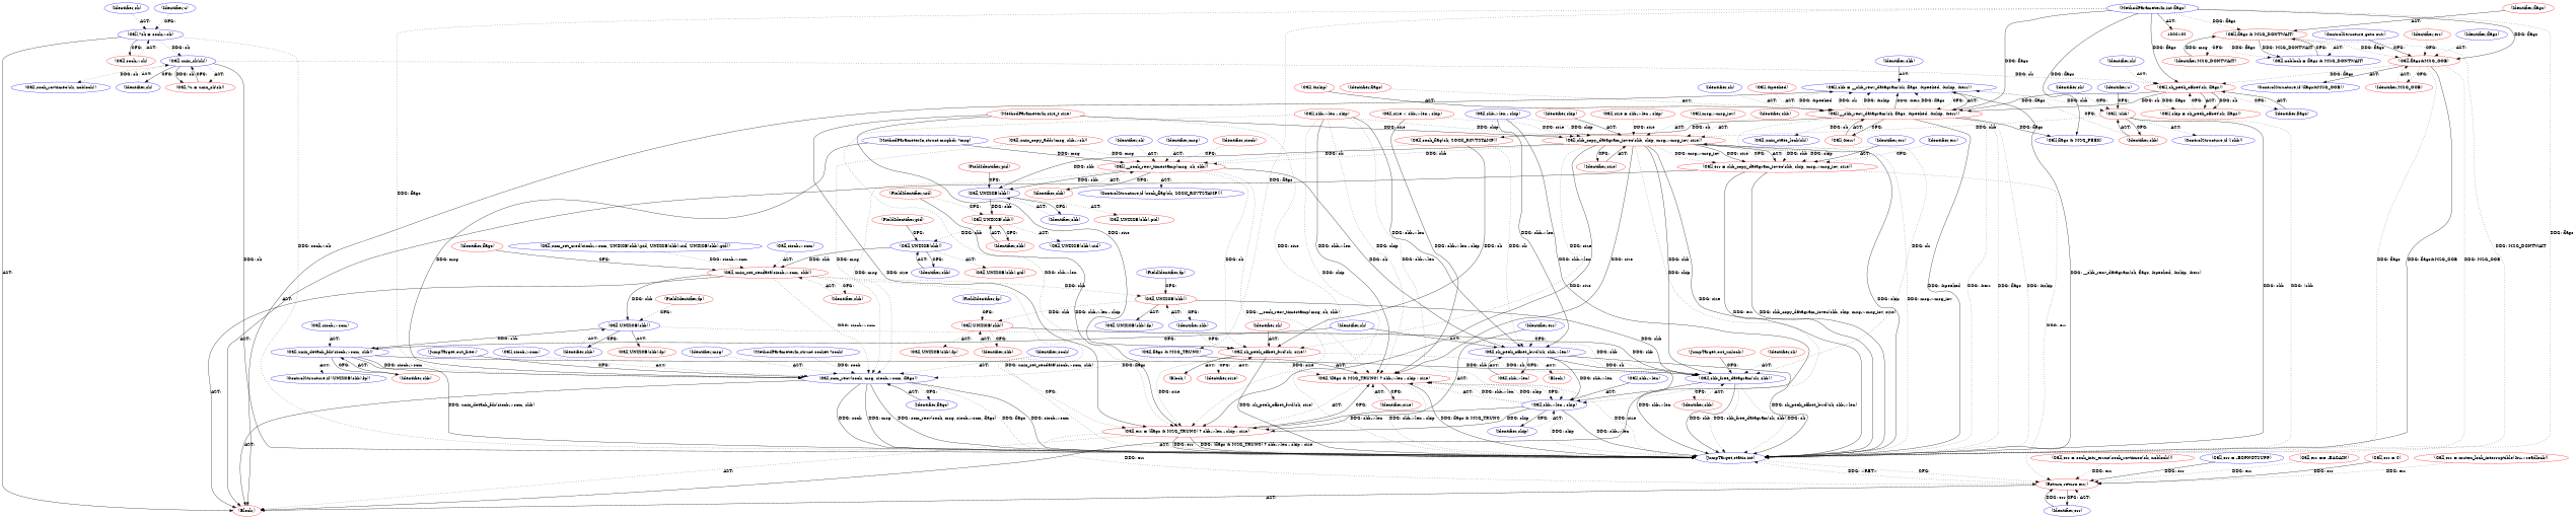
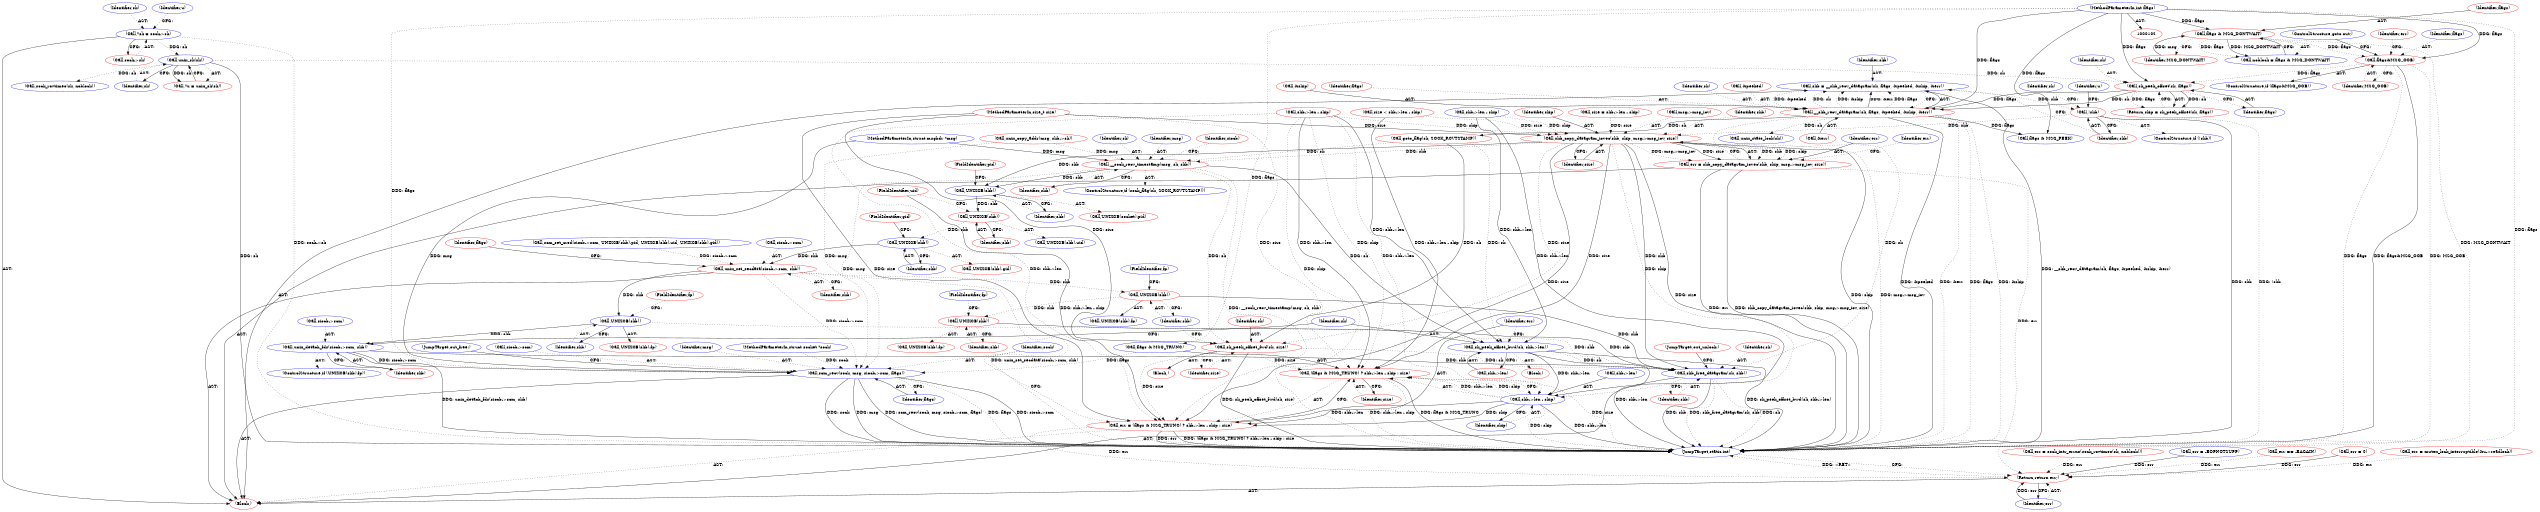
  digraph {
    node [color=red]
    edge [style=dotted]
    n1 [color=blue label="(Call,skb = __skb_recv_datagram(sk, flags, &peeked, &skip, &err))"]
    n2 [label="(Call,__skb_recv_datagram(sk, flags, &peeked, &skip, &err))"]
    n3 [label="(Call,!skb)"]
    n4 [color=blue label="(JumpTarget,static int)"]
    n5 [label="(Block,)"]
    n6 [color=blue label="(Call,skb_free_datagram(sk, skb))"]
    n7 [color=blue label="(Call,unix_state_lock(sk))"]
    n8 [color=blue label="(Call,flags & MSG_PEEK)"]
    n9 [label="(Call,&err)"]
-   n10 [label="(Call,sock_flag(sk, SOCK_RCVTSTAMP))"]
+   n10 [label="(Call,goto_flag(sk, SOCK_RCVTSTAMP))"]
    n11 [label="(Call,skb_copy_datagram_iovec(skb, skip, msg->msg_iov, size))"]
    n12 [label="(Identifier,skb)"]
    n13 [color=blue label="(ControlStructure,if (!skb))"]
    n14 [label="(Return,return err;)"]
    n15 [label="(Identifier,skb)"]
    n16 [label="(Call,__sock_recv_timestamp(msg, sk, skb))"]
    n17 [label="(Call,sk_peek_offset_fwd(sk, size))"]
    n18 [color=blue label="(Call,sk_peek_offset_bwd(sk, skb->len))"]
    n19 [label="(Call,sk_peek_offset(sk, flags))"]
    n20 [color=blue label="(Identifier,flags)"]
-   n21 [label="(Call,skip = sk_peek_offset(sk, flags))"]
+   n21 [label="(Return,skip = sk_peek_offset(sk, flags))"]
    n22 [color=blue label="(Call,unix_sk(sk))"]
    n23 [label="(Call,*u = unix_sk(sk))"]
    n24 [color=blue label="(Call,sock_rcvtimeo(sk, noblock))"]
    n25 [color=blue label="(Identifier,sk)"]
    n26 [color=blue label="(Call,*sk = sock->sk)"]
    n27 [label="(Call,sock->sk)"]
    n28 [label="(Call,flags&MSG_OOB)"]
    n29 [label="(Identifier,MSG_OOB)"]
    n30 [color=blue label="(ControlStructure,if (flags&MSG_OOB))"]
    n31 [label="(Call,flags & MSG_DONTWAIT)"]
    n32 [label="(Identifier,MSG_DONTWAIT)"]
    n33 [color=blue label="(Call,noblock = flags & MSG_DONTWAIT)"]
    n34 [color=blue label="(MethodParameterIn,int flags)"]
    n35 [color=blue label="(Call,scm_recv(sock, msg, siocb->scm, flags))"]
    n36 [color=blue label="(Call,flags & MSG_TRUNC)"]
    1000102
    n38 [color=blue label="(Identifier,flags)"]
    n39 [label="(Call,(flags & MSG_TRUNC) ? skb->len - skip : size)"]
    n40 [label="(Call,err = skb_copy_datagram_iovec(skb, skip, msg->msg_iov, size))"]
    n41 [color=blue label="(Call,UNIXCB(skb))"]
    n42 [color=blue label="(Call,skb->len - skip)"]
    n43 [label="(Call,err = (flags & MSG_TRUNC) ? skb->len - skip : size)"]
    n44 [label="(Identifier,size)"]
    n45 [label="(Identifier,skb)"]
    n46 [color=blue label="(ControlStructure,if (sock_flag(sk, SOCK_RCVTSTAMP)))"]
    n47 [label="(Call,UNIXCB(skb))"]
-   n48 [label="(Call,UNIXCB(skb).pid)"]
+   n48 [label="(Call,UNIXCB(socket).pid)"]
    n49 [color=blue label="(Identifier,skb)"]
    n50 [color=blue label="(Identifier,skip)"]
    n51 [label="(Identifier,size)"]
    n52 [label="(Block,)"]
    n53 [label="(Identifier,size)"]
    n54 [color=blue label="(Identifier,err)"]
    n55 [label="(Call,skb->len)"]
    n56 [label="(Block,)"]
    n57 [color=blue label="(Call,UNIXCB(skb))"]
    n58 [color=blue label="(Call,UNIXCB(skb).uid)"]
    n59 [label="(Identifier,skb)"]
    n60 [label="(Call,unix_set_secdata(siocb->scm, skb))"]
    n61 [label="(Call,UNIXCB(skb).gid)"]
    n62 [color=blue label="(Identifier,skb)"]
    n63 [color=blue label="(Call,UNIXCB(skb))"]
    n64 [label="(Call,UNIXCB(skb))"]
    n65 [label="(Identifier,skb)"]
    n66 [color=blue label="(Call,unix_detach_fds(siocb->scm, skb))"]
    n67 [label="(Call,UNIXCB(skb).fp)"]
    n68 [color=blue label="(Identifier,skb)"]
    n69 [label="(Identifier,skb)"]
    n70 [color=blue label="(ControlStructure,if (UNIXCB(skb).fp))"]
    n71 [label="(Call,UNIXCB(skb))"]
    n72 [color=blue label="(Identifier,skb)"]
    n73 [color=blue label="(Call,UNIXCB(skb).fp)"]
    n74 [label="(Identifier,skb)"]
    n75 [label="(Call,UNIXCB(skb).fp)"]
    n76 [color=blue label="(JumpTarget,out_free:)"]
    n77 [label="(Call,&skip)"]
    n78 [color=blue label="(Identifier,err)"]
    n79 [label="(Call,err = sock_intr_errno(sock_rcvtimeo(sk, noblock)))"]
    n80 [label="(Identifier,skip)"]
    n81 [color=blue label="(Call,siocb->scm)"]
    n82 [color=blue label="(Call,siocb->scm)"]
    n83 [label="(Identifier,err)"]
    n84 [label="(Call,size = skb->len - skip)"]
    n85 [color=blue label="(Identifier,sk)"]
    n86 [label="(Call,size < skb->len - skip)"]
    n87 [color=blue label="(Identifier,msg)"]
    n88 [label="(Identifier,flags)"]
    n89 [label="(Identifier,flags)"]
    n90 [label="(Identifier,siocb)"]
    n91 [color=blue label="(MethodParameterIn,struct socket *sock)"]
    n92 [label="(Identifier,flags)"]
    n93 [label="(Call,skb->len - skip)"]
    n94 [color=blue label="(Identifier,sk)"]
    n95 [color=blue label="(FieldIdentifier,fp)"]
    n96 [color=blue label="(Call,err = -EOPNOTSUPP)"]
    n97 [color=blue label="(MethodParameterIn,struct msghdr *msg)"]
    n98 [color=blue label="(Identifier,flags)"]
    n99 [color=blue label="(FieldIdentifier,fp)"]
    n100 [label="(FieldIdentifier,uid)"]
    n101 [label="(FieldIdentifier,gid)"]
    n102 [color=blue label="(Identifier,msg)"]
    n103 [color=blue label="(Identifier,sk)"]
    n104 [color=blue label="(Identifier,sk)"]
    n105 [color=blue label="(Identifier,err)"]
    n106 [color=blue label="(Call,scm_set_cred(siocb->scm, UNIXCB(skb).pid, UNIXCB(skb).uid, UNIXCB(skb).gid))"]
    n107 [color=blue label="(Identifier,sk)"]
    n108 [color=blue label="(Identifier,sk)"]
    n109 [color=blue label="(Call,skb->len - skip)"]
    n110 [label="(Call,&peeked)"]
    n111 [label="(Call,unix_copy_addr(msg, skb->sk))"]
    n112 [label="(Call,msg->msg_iov)"]
    n113 [label="(FieldIdentifier,pid)"]
    n114 [color=blue label="(Call,skb->len)"]
    n115 [label="(JumpTarget,out_unlock:)"]
    n116 [color=blue label="(Call,siocb->scm)"]
    n117 [color=blue label="(ControlStructure,goto out;)"]
    n118 [label="(Call,err == -EAGAIN)"]
    n119 [label="(Call,err = 0)"]
    n120 [label="(Identifier,sk)"]
    n121 [color=blue label="(Identifier,u)"]
    n122 [label="(MethodParameterIn,size_t size)"]
    n123 [label="(Identifier,sk)"]
    n124 [color=blue label="(Identifier,skb)"]
    n125 [label="(FieldIdentifier,fp)"]
    n126 [color=blue label="(Identifier,sock)"]
    n127 [color=blue label="(Identifier,err)"]
    n128 [color=blue label="(Identifier,u)"]
    n129 [label="(Identifier,skb)"]
    n130 [label="(Call,err = mutex_lock_interruptible(&u->readlock))"]
    n1 -> n2 [label="CFG: "]
    n1 -> n3 [label="DDG: skb"]
    n1 -> n4 [label="DDG: __skb_recv_datagram(sk, flags, &peeked, &skip, &err)" style=solid]
    n1 -> n5 [label="AST: " style=solid]
    n2 -> n1 [label="AST: " style=solid]
    n2 -> n1 [label="DDG: &peeked"]
    n2 -> n1 [label="DDG: sk"]
    n2 -> n1 [label="DDG: &skip"]
    n2 -> n1 [label="DDG: &err" style=solid]
    n2 -> n1 [label="DDG: flags"]
    n2 -> n4 [label="DDG: &peeked" style=solid]
    n2 -> n4 [label="DDG: &err"]
    n2 -> n4 [label="DDG: flags"]
    n2 -> n4 [label="DDG: &skip"]
    n2 -> n6 [label="DDG: sk"]
    n2 -> n7 [label="DDG: sk"]
    n2 -> n8 [label="DDG: flags" style=solid]
-   n2 -> n9 [label="CFG: " style=solid]
    n2 -> n10 [label="DDG: sk" style=solid]
    n3 -> n4 [label="DDG: !skb"]
    n3 -> n4 [label="DDG: skb" style=solid]
    n3 -> n11 [label="DDG: skb"]
    n3 -> n12 [label="CFG: " style=solid]
    n3 -> n13 [label="AST: "]
    n4 -> n14 [label="CFG: "]
    n6 -> n4 [label="DDG: skb_free_datagram(sk, skb)"]
    n6 -> n4 [label="DDG: sk"]
    n6 -> n4 [label="DDG: skb" style=solid]
    n6 -> n5 [label="AST: " style=solid]
    n6 -> n15 [label="CFG: "]
    n9 -> n2 [label="AST: " style=solid]
    n10 -> n16 [label="DDG: sk"]
    n10 -> n17 [label="DDG: sk" style=solid]
    n10 -> n18 [label="DDG: sk"]
    n11 -> n4 [label="DDG: skip" style=solid]
    n11 -> n4 [label="DDG: msg->msg_iov"]
    n11 -> n4 [label="DDG: size" style=solid]
    n11 -> n6 [label="DDG: skb" style=solid]
    n11 -> n16 [label="DDG: skb"]
    n11 -> n17 [label="DDG: size"]
    n11 -> n39 [label="DDG: size" style=solid]
    n11 -> n40 [label="AST: " style=solid]
    n11 -> n40 [label="DDG: skb"]
    n11 -> n40 [label="DDG: skip"]
    n11 -> n40 [label="DDG: msg->msg_iov"]
    n11 -> n40 [label="DDG: size" style=solid]
    n11 -> n41 [label="DDG: skb" style=solid]
    n11 -> n42 [label="DDG: skip"]
    n11 -> n43 [label="DDG: size" style=solid]
    n11 -> n44 [label="CFG: " style=solid]
    n12 -> n1 [label="CFG: "]
    n12 -> n3 [label="AST: " style=solid]
    n14 -> n4 [label="DDG: <RET>"]
    n14 -> n5 [label="AST: " style=solid]
    n14 -> n54 [label="CFG: " style=solid]
    n15 -> n6 [label="AST: "]
    n16 -> n4 [label="DDG: __sock_recv_timestamp(msg, sk, skb)"]
    n16 -> n17 [label="DDG: sk"]
    n16 -> n18 [label="DDG: sk" style=solid]
    n16 -> n35 [label="DDG: msg"]
    n16 -> n41 [label="DDG: skb" style=solid]
    n16 -> n45 [label="CFG: " style=solid]
    n16 -> n46 [label="AST: "]
    n17 -> n4 [label="DDG: sk_peek_offset_fwd(sk, size)" style=solid]
    n17 -> n6 [label="DDG: sk"]
    n17 -> n39 [label="DDG: size"]
    n17 -> n43 [label="DDG: size"]
    n17 -> n52 [label="AST: " style=solid]
    n17 -> n53 [label="CFG: "]
    n18 -> n4 [label="DDG: skb->len" style=solid]
    n18 -> n4 [label="DDG: sk_peek_offset_bwd(sk, skb->len)" style=solid]
    n18 -> n6 [label="DDG: sk"]
    n18 -> n42 [label="DDG: skb->len" style=solid]
    n18 -> n55 [label="CFG: " style=solid]
    n18 -> n56 [label="AST: "]
    n19 -> n2 [label="DDG: sk" style=solid]
    n19 -> n2 [label="DDG: flags" style=solid]
    n19 -> n20 [label="CFG: "]
    n19 -> n21 [label="AST: " style=solid]
    n19 -> n21 [label="DDG: sk" style=solid]
    n19 -> n21 [label="DDG: flags"]
    n20 -> n19 [label="AST: " style=solid]
    n21 -> n19 [label="CFG: "]
    n22 -> n4 [label="DDG: sk" style=solid]
    n22 -> n19 [label="DDG: sk"]
    n22 -> n23 [label="AST: "]
    n22 -> n23 [label="DDG: sk" style=solid]
    n22 -> n24 [label="DDG: sk"]
    n22 -> n25 [label="CFG: " style=solid]
    n23 -> n22 [label="CFG: " style=solid]
    n25 -> n22 [label="AST: "]
    n26 -> n4 [label="DDG: sock->sk"]
    n26 -> n5 [label="AST: " style=solid]
    n26 -> n22 [label="DDG: sk"]
    n26 -> n27 [label="CFG: " style=solid]
    n27 -> n26 [label="AST: "]
    n28 -> n4 [label="DDG: flags"]
    n28 -> n4 [label="DDG: flags&MSG_OOB" style=solid]
    n28 -> n4 [label="DDG: MSG_OOB"]
    n28 -> n19 [label="DDG: flags"]
    n28 -> n29 [label="CFG: "]
    n28 -> n30 [label="AST: " style=solid]
    n29 -> n28 [label="AST: "]
    n31 -> n4 [label="DDG: MSG_DONTWAIT"]
    n31 -> n28 [label="DDG: flags"]
    n31 -> n32 [label="CFG: "]
    n31 -> n33 [label="AST: "]
    n31 -> n33 [label="DDG: flags"]
    n31 -> n33 [label="DDG: MSG_DONTWAIT" style=solid]
    n32 -> n31 [label="DDG: msg" style=solid]
    n33 -> n31 [label="CFG: " style=solid]
    n34 -> n2 [label="DDG: flags" style=solid]
    n34 -> n4 [label="DDG: flags"]
    n34 -> n8 [label="DDG: flags" style=solid]
    n34 -> n19 [label="DDG: flags" style=solid]
    n34 -> n28 [label="DDG: flags" style=solid]
-   n34 -> n31 [label="DDG: flags"]
+   n34 -> n31 [label="DDG: flags" style=solid]
    n34 -> n35 [label="DDG: flags"]
    n34 -> n36 [label="DDG: flags"]
    n34 -> 1000102 [label="AST: " style=solid]
    n35 -> n4 [label="DDG: sock" style=solid]
    n35 -> n4 [label="DDG: msg" style=solid]
    n35 -> n4 [label="DDG: scm_recv(sock, msg, siocb->scm, flags)" style=solid]
    n35 -> n4 [label="DDG: flags"]
    n35 -> n4 [label="DDG: siocb->scm" style=solid]
    n35 -> n5 [label="AST: " style=solid]
    n35 -> n38 [label="CFG: "]
    n36 -> n35 [label="DDG: flags"]
    n36 -> n39 [label="AST: " style=solid]
    n38 -> n35 [label="AST: " style=solid]
    n39 -> n4 [label="DDG: size"]
    n39 -> n4 [label="DDG: skb->len - skip"]
    n39 -> n4 [label="DDG: flags & MSG_TRUNC" style=solid]
    n39 -> n42 [label="CFG: "]
    n39 -> n43 [label="AST: "]
    n39 -> n51 [label="CFG: " style=solid]
    n40 -> n4 [label="DDG: skb_copy_datagram_iovec(skb, skip, msg->msg_iov, size)" style=solid]
    n40 -> n4 [label="DDG: err" style=solid]
    n40 -> n5 [label="AST: " style=solid]
    n40 -> n11 [label="CFG: "]
    n40 -> n14 [label="DDG: err"]
    n41 -> n47 [label="DDG: skb" style=solid]
    n41 -> n48 [label="AST: "]
    n41 -> n49 [label="CFG: " style=solid]
    n42 -> n4 [label="DDG: skip"]
    n42 -> n4 [label="DDG: skb->len" style=solid]
    n42 -> n39 [label="AST: "]
    n42 -> n39 [label="DDG: skb->len"]
    n42 -> n39 [label="DDG: skip"]
    n42 -> n43 [label="DDG: skb->len" style=solid]
    n42 -> n43 [label="DDG: skip" style=solid]
    n42 -> n50 [label="CFG: " style=solid]
    n43 -> n4 [label="DDG: err" style=solid]
    n43 -> n4 [label="DDG: (flags & MSG_TRUNC) ? skb->len - skip : size" style=solid]
    n43 -> n5 [label="AST: "]
    n43 -> n14 [label="DDG: err"]
    n43 -> n39 [label="CFG: " style=solid]
    n44 -> n11 [label="AST: " style=solid]
    n45 -> n16 [label="AST: "]
    n47 -> n57 [label="DDG: skb"]
    n47 -> n58 [label="AST: "]
    n47 -> n59 [label="CFG: " style=solid]
    n49 -> n41 [label="AST: "]
    n50 -> n42 [label="AST: "]
    n51 -> n39 [label="AST: "]
    n53 -> n17 [label="AST: "]
    n54 -> n14 [label="AST: "]
    n54 -> n14 [label="DDG: err" style=solid]
    n55 -> n18 [label="AST: " style=solid]
    n57 -> n60 [label="DDG: skb" style=solid]
    n57 -> n61 [label="AST: "]
    n57 -> n62 [label="CFG: " style=solid]
    n59 -> n47 [label="AST: " style=solid]
    n60 -> n4 [label="DDG: unix_set_secdata(siocb->scm, skb)"]
    n60 -> n5 [label="AST: " style=solid]
    n60 -> n35 [label="DDG: siocb->scm"]
    n60 -> n63 [label="DDG: skb" style=solid]
    n60 -> n64 [label="DDG: skb"]
    n60 -> n65 [label="CFG: "]
    n62 -> n57 [label="AST: " style=solid]
    n63 -> n6 [label="DDG: skb"]
    n63 -> n66 [label="DDG: skb" style=solid]
    n63 -> n67 [label="AST: " style=solid]
    n63 -> n68 [label="CFG: " style=solid]
    n64 -> n6 [label="DDG: skb" style=solid]
    n64 -> n71 [label="DDG: skb"]
    n64 -> n72 [label="CFG: "]
    n64 -> n73 [label="AST: " style=solid]
    n65 -> n60 [label="AST: "]
    n66 -> n4 [label="DDG: unix_detach_fds(siocb->scm, skb)" style=solid]
    n66 -> n6 [label="DDG: skb" style=solid]
    n66 -> n35 [label="DDG: siocb->scm" style=solid]
    n66 -> n69 [label="CFG: " style=solid]
    n66 -> n70 [label="AST: "]
    n68 -> n63 [label="AST: "]
    n69 -> n66 [label="AST: " style=solid]
    n71 -> n6 [label="DDG: skb" style=solid]
    n71 -> n74 [label="CFG: "]
    n71 -> n75 [label="AST: "]
    n72 -> n17 [label="CFG: "]
    n72 -> n64 [label="AST: "]
    n74 -> n71 [label="AST: "]
    n76 -> n35 [label="CFG: " style=solid]
    n77 -> n2 [label="AST: " style=solid]
    n78 -> n18 [label="CFG: "]
    n78 -> n43 [label="AST: " style=solid]
    n79 -> n14 [label="DDG: err"]
    n80 -> n11 [label="AST: " style=solid]
    n81 -> n60 [label="AST: "]
    n82 -> n35 [label="AST: "]
    n83 -> n28 [label="CFG: "]
    n84 -> n11 [label="DDG: size"]
    n85 -> n18 [label="AST: " style=solid]
    n85 -> n66 [label="CFG: " style=solid]
    n86 -> n11 [label="DDG: size"]
    n86 -> n39 [label="DDG: skb->len - skip" style=solid]
    n87 -> n35 [label="AST: "]
    n88 -> n2 [label="AST: "]
    n89 -> n60 [label="CFG: " style=solid]
    n90 -> n16 [label="CFG: "]
    n91 -> n35 [label="DDG: sock"]
    n92 -> n31 [label="AST: " style=solid]
    n93 -> n11 [label="DDG: skip"]
    n93 -> n18 [label="DDG: skb->len" style=solid]
    n93 -> n39 [label="DDG: skb->len" style=solid]
    n93 -> n39 [label="DDG: skip"]
    n93 -> n42 [label="DDG: skb->len"]
    n93 -> n43 [label="DDG: skb->len"]
    n93 -> n43 [label="DDG: skip"]
    n94 -> n16 [label="AST: "]
    n95 -> n64 [label="CFG: " style=solid]
    n96 -> n14 [label="DDG: err" style=solid]
    n97 -> n16 [label="DDG: msg" style=solid]
    n97 -> n35 [label="DDG: msg" style=solid]
    n98 -> n28 [label="AST: "]
    n99 -> n71 [label="CFG: "]
    n100 -> n43 [label="DDG: skb->len - skip" style=solid]
    n100 -> n47 [label="CFG: "]
    n101 -> n57 [label="CFG: " style=solid]
    n102 -> n16 [label="AST: "]
    n103 -> n2 [label="AST: "]
    n104 -> n26 [label="AST: "]
    n105 -> n40 [label="AST: " style=solid]
    n106 -> n60 [label="DDG: siocb->scm"]
    n107 -> n19 [label="AST: "]
    n108 -> n3 [label="CFG: "]
    n109 -> n11 [label="DDG: skip"]
    n109 -> n18 [label="DDG: skb->len" style=solid]
    n109 -> n42 [label="DDG: skb->len" style=solid]
    n110 -> n2 [label="AST: "]
    n111 -> n16 [label="DDG: msg"]
    n111 -> n35 [label="DDG: msg"]
    n112 -> n11 [label="AST: "]
    n113 -> n41 [label="CFG: " style=solid]
    n114 -> n42 [label="AST: " style=solid]
    n115 -> n6 [label="CFG: " style=solid]
    n116 -> n66 [label="AST: "]
    n117 -> n28 [label="CFG: " style=solid]
    n118 -> n14 [label="DDG: err"]
    n119 -> n14 [label="DDG: err" style=solid]
    n120 -> n17 [label="AST: " style=solid]
    n121 -> n3 [label="CFG: " style=solid]
    n122 -> n11 [label="DDG: size" style=solid]
    n122 -> n17 [label="DDG: size" style=solid]
    n122 -> n39 [label="DDG: size"]
    n122 -> n43 [label="DDG: size" style=solid]
    n123 -> n6 [label="AST: "]
    n124 -> n1 [label="AST: " style=solid]
    n125 -> n63 [label="CFG: "]
    n126 -> n35 [label="AST: "]
    n126 -> n43 [label="CFG: "]
    n127 -> n40 [label="CFG: "]
    n128 -> n26 [label="CFG: "]
    n129 -> n11 [label="AST: "]
    n130 -> n14 [label="DDG: err"]
  }
